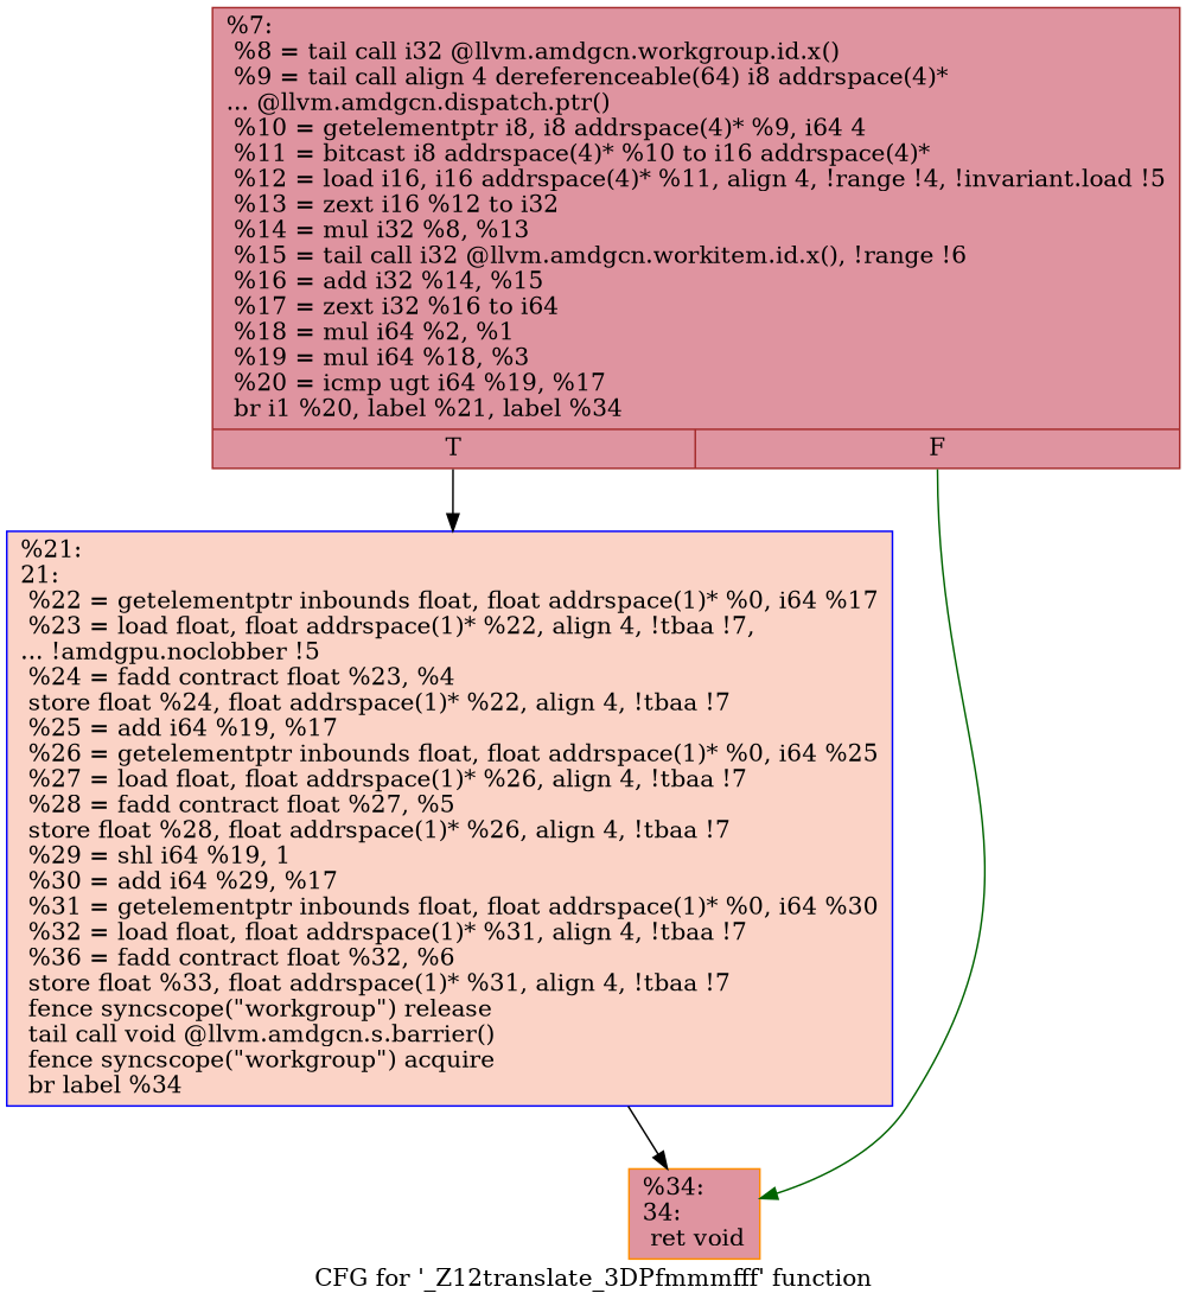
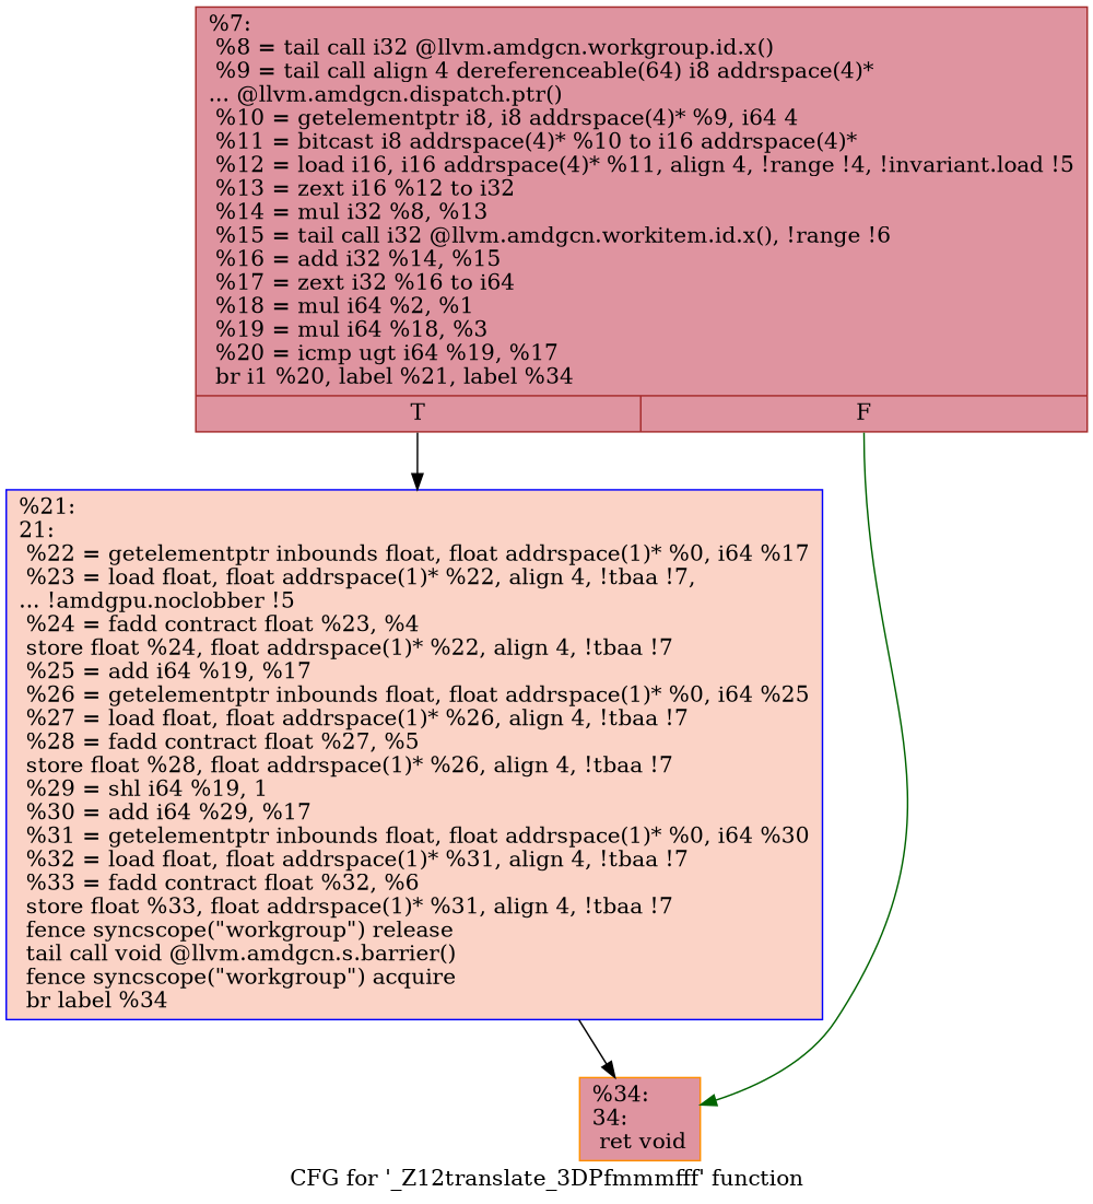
  digraph {
    label="CFG for '_Z12translate_3DPfmmmfff' function"
    node [fillcolor="#b70d2870" shape=record style=filled]
    edge [color=black]
    n1 [color=brown label="{%7:\l  %8 = tail call i32 @llvm.amdgcn.workgroup.id.x()\l  %9 = tail call align 4 dereferenceable(64) i8 addrspace(4)*\l... @llvm.amdgcn.dispatch.ptr()\l  %10 = getelementptr i8, i8 addrspace(4)* %9, i64 4\l  %11 = bitcast i8 addrspace(4)* %10 to i16 addrspace(4)*\l  %12 = load i16, i16 addrspace(4)* %11, align 4, !range !4, !invariant.load !5\l  %13 = zext i16 %12 to i32\l  %14 = mul i32 %8, %13\l  %15 = tail call i32 @llvm.amdgcn.workitem.id.x(), !range !6\l  %16 = add i32 %14, %15\l  %17 = zext i32 %16 to i64\l  %18 = mul i64 %2, %1\l  %19 = mul i64 %18, %3\l  %20 = icmp ugt i64 %19, %17\l  br i1 %20, label %21, label %34\l|{<s0>T|<s1>F}}"]
-   n2 [color=blue fillcolor="#f59c7d70" label="{%21:\l21:                                               \l  %22 = getelementptr inbounds float, float addrspace(1)* %0, i64 %17\l  %23 = load float, float addrspace(1)* %22, align 4, !tbaa !7,\l... !amdgpu.noclobber !5\l  %24 = fadd contract float %23, %4\l  store float %24, float addrspace(1)* %22, align 4, !tbaa !7\l  %25 = add i64 %19, %17\l  %26 = getelementptr inbounds float, float addrspace(1)* %0, i64 %25\l  %27 = load float, float addrspace(1)* %26, align 4, !tbaa !7\l  %28 = fadd contract float %27, %5\l  store float %28, float addrspace(1)* %26, align 4, !tbaa !7\l  %29 = shl i64 %19, 1\l  %30 = add i64 %29, %17\l  %31 = getelementptr inbounds float, float addrspace(1)* %0, i64 %30\l  %32 = load float, float addrspace(1)* %31, align 4, !tbaa !7\l  %36 = fadd contract float %32, %6\l  store float %33, float addrspace(1)* %31, align 4, !tbaa !7\l  fence syncscope(\"workgroup\") release\l  tail call void @llvm.amdgcn.s.barrier()\l  fence syncscope(\"workgroup\") acquire\l  br label %34\l}"]
+   n2 [color=blue fillcolor="#f59c7d70" label="{%21:\l21:                                               \l  %22 = getelementptr inbounds float, float addrspace(1)* %0, i64 %17\l  %23 = load float, float addrspace(1)* %22, align 4, !tbaa !7,\l... !amdgpu.noclobber !5\l  %24 = fadd contract float %23, %4\l  store float %24, float addrspace(1)* %22, align 4, !tbaa !7\l  %25 = add i64 %19, %17\l  %26 = getelementptr inbounds float, float addrspace(1)* %0, i64 %25\l  %27 = load float, float addrspace(1)* %26, align 4, !tbaa !7\l  %28 = fadd contract float %27, %5\l  store float %28, float addrspace(1)* %26, align 4, !tbaa !7\l  %29 = shl i64 %19, 1\l  %30 = add i64 %29, %17\l  %31 = getelementptr inbounds float, float addrspace(1)* %0, i64 %30\l  %32 = load float, float addrspace(1)* %31, align 4, !tbaa !7\l  %33 = fadd contract float %32, %6\l  store float %33, float addrspace(1)* %31, align 4, !tbaa !7\l  fence syncscope(\"workgroup\") release\l  tail call void @llvm.amdgcn.s.barrier()\l  fence syncscope(\"workgroup\") acquire\l  br label %34\l}"]
    n3 [color=darkorange label="{%34:\l34:                                               \l  ret void\l}"]
    n1 -> n2 [tailport=s0]
    n1 -> n3 [tailport=s1 color=darkgreen]
    n2 -> n3
  }
